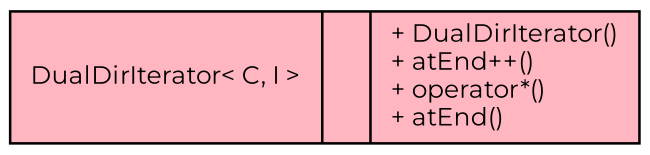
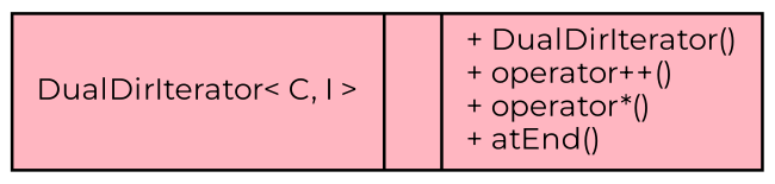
  digraph {
    rankdir=LR
    fontname=Montserrat
-   n1 [color=black fillcolor=lightpink fontcolor=black fontname=Montserrat fontsize=10 height=0.2 label="{DualDirIterator\< C, I \>\n||+ DualDirIterator()\l+ atEnd++()\l+ operator*()\l+ atEnd()\l}" shape=record style=filled width=0.4]
+   n1 [color=black fillcolor=lightpink fontcolor=black fontname=Montserrat fontsize=10 height=0.2 label="{DualDirIterator\< C, I \>\n||+ DualDirIterator()\l+ operator++()\l+ operator*()\l+ atEnd()\l}" shape=record style=filled width=0.4]
  }
